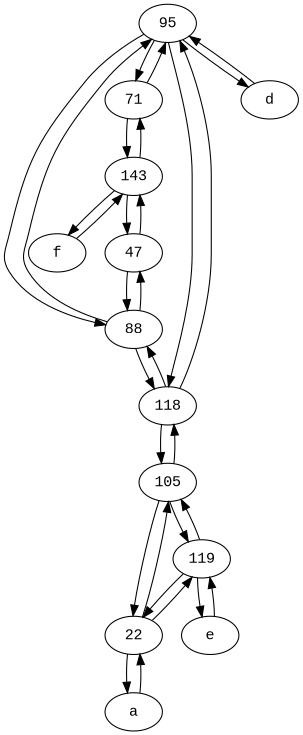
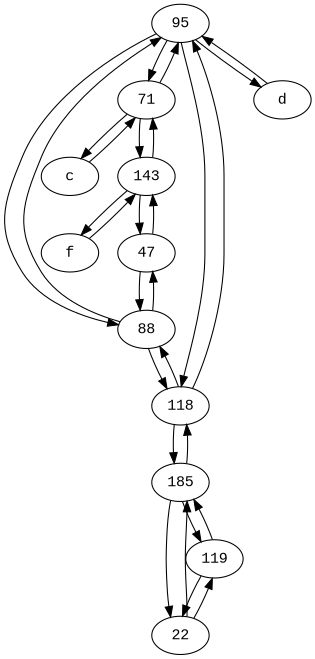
  digraph {
    fontname="Liberation Mono"
    node [fontname="Liberation Mono"]
    edge [fontname="Liberation Mono"]
    95
    71
    118
    88
    d
    143
-   105
+   c
+   105 [label=185]
    47
    f
    22
    119
-   a
-   e
    95 -> 71
    95 -> 118
    95 -> 88
    95 -> d
    71 -> 95
    71 -> 143
+   71 -> c
    118 -> 95
    118 -> 88
    118 -> 105
    88 -> 95
    88 -> 118
    88 -> 47
    d -> 95
    143 -> 71
    143 -> 47
    143 -> f
+   c -> 71
    105 -> 118
    105 -> 22
    105 -> 119
    47 -> 88
    47 -> 143
    f -> 143
    22 -> 105
    22 -> 119
-   22 -> a
    119 -> 105
    119 -> 22
-   119 -> e
-   a -> 22
-   e -> 119
  }
